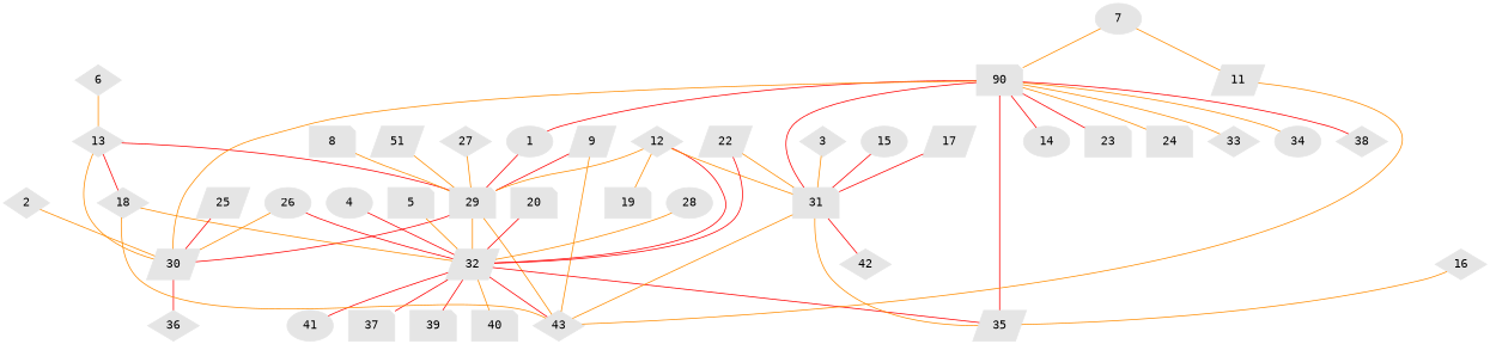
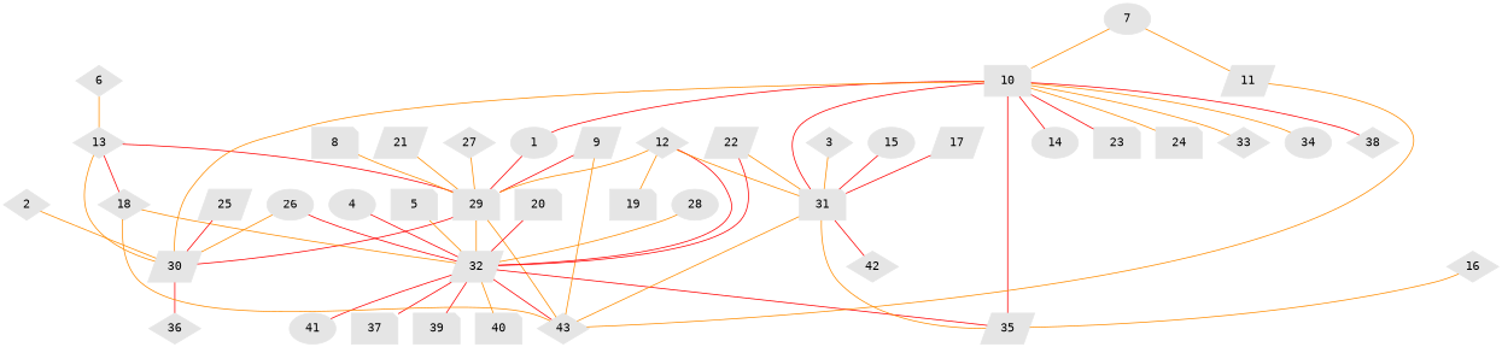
  graph {
    fontname="DejaVu Sans Mono"
    node [color=gray90 fontname="DejaVu Sans Mono" shape=diamond style=filled]
    edge [color=darkorange fontname="DejaVu Sans Mono" weight=1.0]
    1 [shape=ellipse]
    29 [shape=note]
    30 [shape=parallelogram]
    32 [shape=parallelogram]
    43
    2
    36
    31 [shape=note]
    3
    35 [shape=parallelogram]
    42
    4 [shape=ellipse]
    37 [shape=note]
    39 [shape=note]
    40 [shape=note]
    41 [shape=ellipse]
    5 [shape=note]
    6
    13
    18
    7 [shape=ellipse]
-   10 [shape=note label=90]
+   10 [shape=note]
    11 [shape=parallelogram]
    14 [shape=ellipse]
    23 [shape=note]
    24 [shape=note]
    33
    34 [shape=ellipse]
    38
    8 [shape=note]
    9 [shape=parallelogram]
    12
    19 [shape=note]
    15 [shape=ellipse]
    16
    17 [shape=parallelogram]
    20 [shape=note]
-   21 [shape=parallelogram label=51]
+   21 [shape=parallelogram]
    22 [shape=parallelogram]
    25 [shape=parallelogram]
    26 [shape=ellipse]
    27
    28 [shape=ellipse]
    1 -- 29 [color=red]
    29 -- 30 [color=red]
    29 -- 32
    29 -- 43 [weight=2.0]
    30 -- 36 [color=red]
    32 -- 43 [color=red weight=2.0]
    32 -- 35 [color=red]
    32 -- 37 [color=red]
    32 -- 39 [color=red]
    32 -- 40
    32 -- 41 [color=red]
    2 -- 30
    31 -- 43
    31 -- 35
    31 -- 42 [color=red]
    3 -- 31
    4 -- 32 [color=red]
    5 -- 32
    6 -- 13
    13 -- 29 [color=red]
    13 -- 30 [weight=2.0]
    13 -- 18 [color=red]
    18 -- 32 [weight=2.0]
    18 -- 43
    7 -- 10
    7 -- 11
    10 -- 1 [color=red weight=2.0]
    10 -- 30
    10 -- 31 [color=red weight=4.0]
    10 -- 35 [color=red weight=2.0]
    10 -- 14 [color=red]
    10 -- 23 [color=red]
    10 -- 24
    10 -- 33
    10 -- 34
    10 -- 38 [color=red]
    11 -- 43
    8 -- 29
    9 -- 29 [color=red weight=2.0]
    9 -- 43
    12 -- 29
    12 -- 32 [color=red]
    12 -- 31 [weight=3.0]
    12 -- 19
    15 -- 31 [color=red]
    16 -- 35
    17 -- 31 [color=red]
    20 -- 32 [color=red]
    21 -- 29
    22 -- 32 [color=red]
    22 -- 31
    25 -- 30 [color=red]
    26 -- 30
    26 -- 32 [color=red]
    27 -- 29
    28 -- 32
  }
